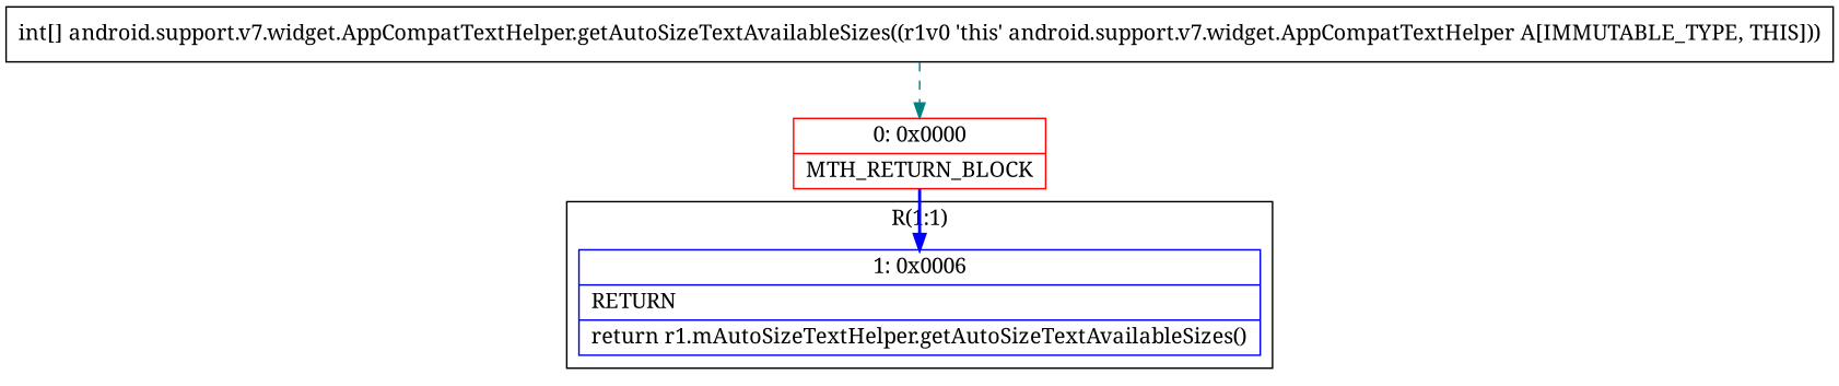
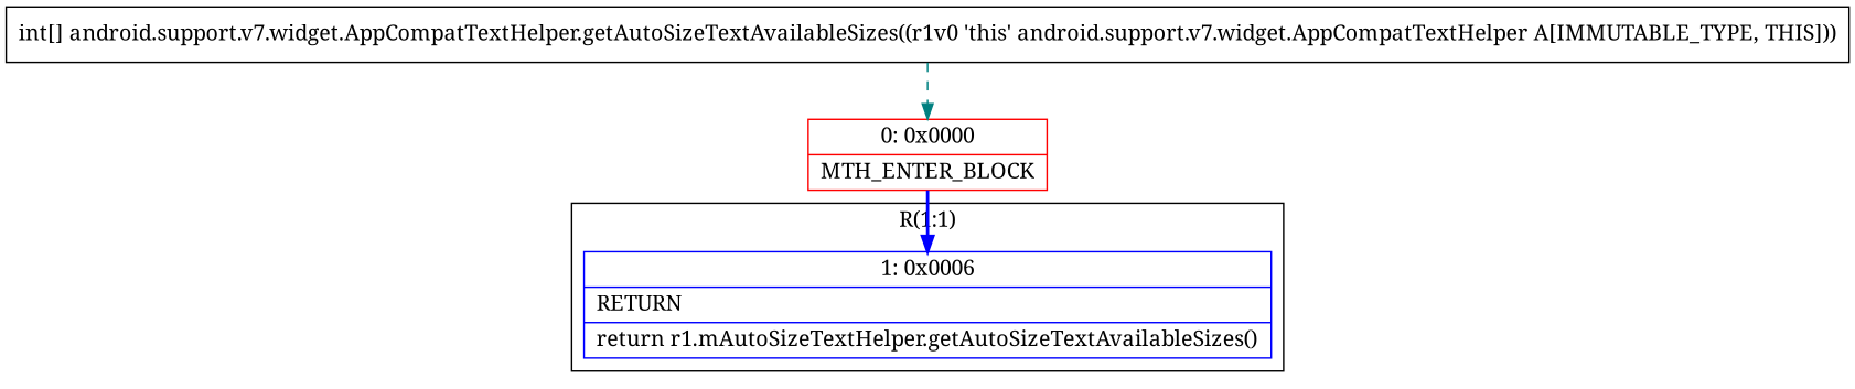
  digraph {
    fontname="Noto Serif"
    node [shape=record fontname="Noto Serif"]
    edge [fontname="Noto Serif"]
    n1 [color=blue label="{1\:\ 0x0006|RETURN\l|return r1.mAutoSizeTextHelper.getAutoSizeTextAvailableSizes()\l}"]
-   n2 [color=red label="{0\:\ 0x0000|MTH_RETURN_BLOCK\l}"]
+   n2 [color=red label="{0\:\ 0x0000|MTH_ENTER_BLOCK\l}"]
    n3 [label="{int[] android.support.v7.widget.AppCompatTextHelper.getAutoSizeTextAvailableSizes((r1v0 'this' android.support.v7.widget.AppCompatTextHelper A[IMMUTABLE_TYPE, THIS])) }"]
    subgraph cluster_1 {
      label="R(1:1)"
      n1
    }
    n2 -> n1 [color=blue style=bold]
    n3 -> n2 [color=teal style=dashed]
  }
